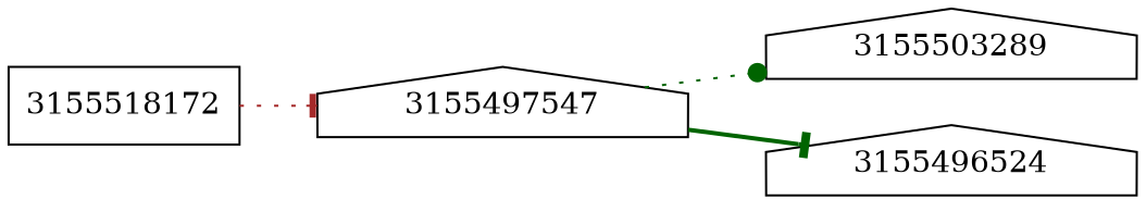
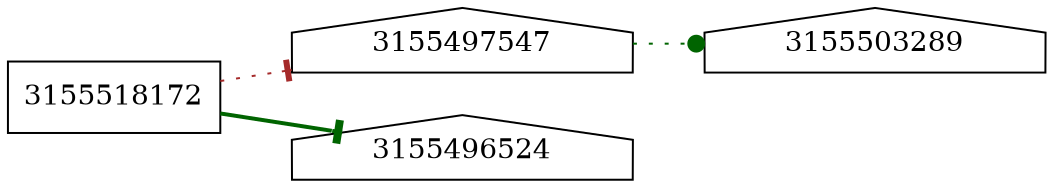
  strict digraph {
    rankdir=LR
    node [shape=house]
    edge [arrowhead=tee color=darkgreen style=dotted]
    3155497547
    3155503289
    3155496524
    3155518172 [shape=box]
    3155497547 -> 3155503289 [arrowhead=dot]
-   3155497547 -> 3155496524 [style=bold]
+   3155518172 -> 3155496524 [style=bold]
    3155518172 -> 3155497547 [color=brown]
  }
